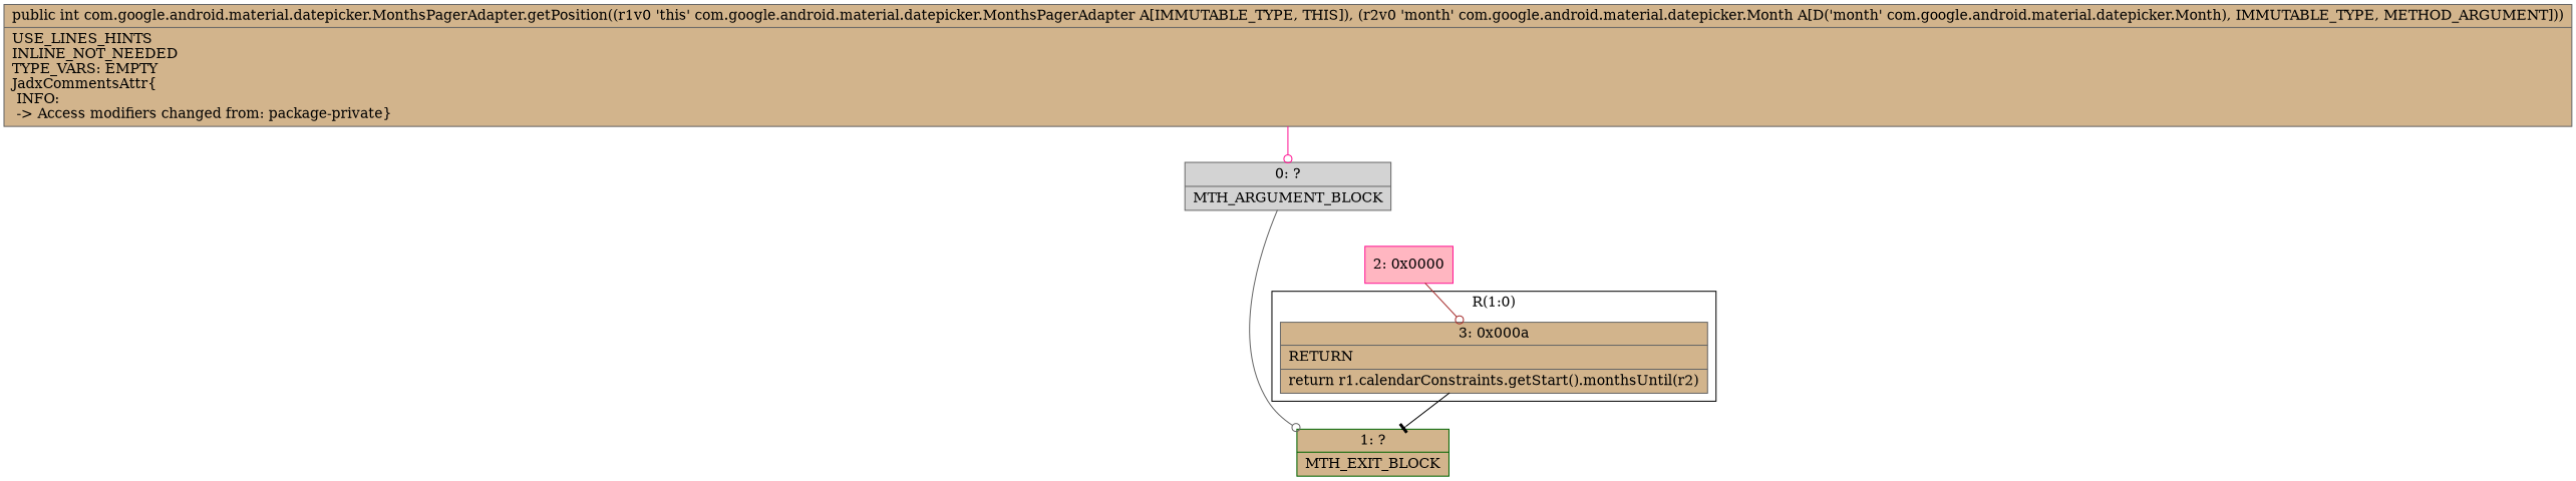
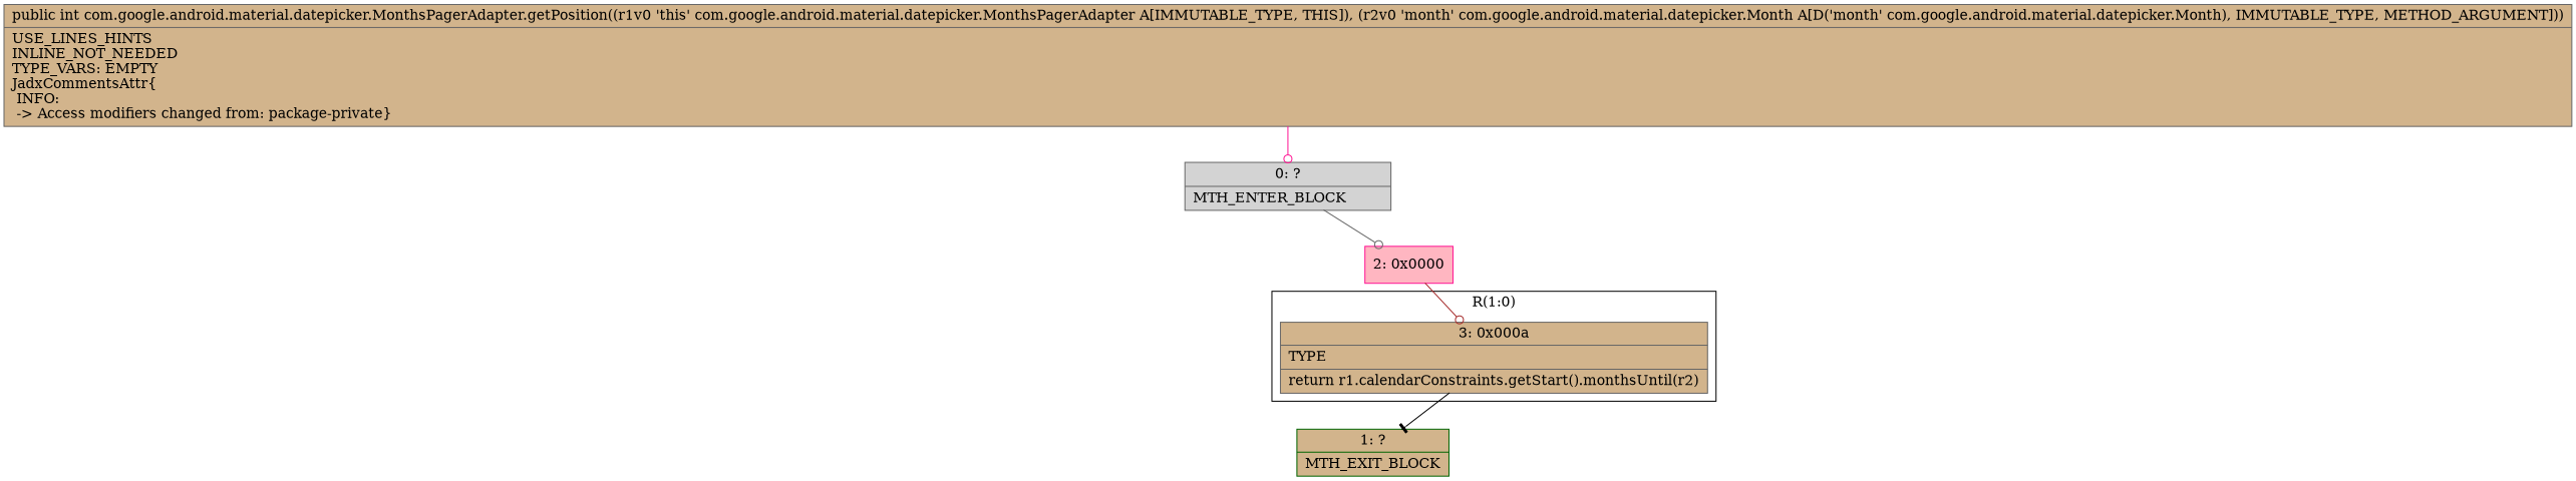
  digraph {
    node [color=gray40 fillcolor=tan shape=record style=filled]
    edge [arrowhead=odot]
-   n1 [label="{3\:\ 0x000a|RETURN\l|return r1.calendarConstraints.getStart().monthsUntil(r2)\l}"]
+   n1 [label="{3\:\ 0x000a|TYPE\l|return r1.calendarConstraints.getStart().monthsUntil(r2)\l}"]
    n2 [color=darkgreen label="{1\:\ ?|MTH_EXIT_BLOCK\l}"]
-   n3 [fillcolor=lightgrey label="{0\:\ ?|MTH_ARGUMENT_BLOCK\l}"]
+   n3 [fillcolor=lightgrey label="{0\:\ ?|MTH_ENTER_BLOCK\l}"]
    n4 [color=deeppink fillcolor=lightpink label="{2\:\ 0x0000}"]
    n5 [label="{public int com.google.android.material.datepicker.MonthsPagerAdapter.getPosition((r1v0 'this' com.google.android.material.datepicker.MonthsPagerAdapter A[IMMUTABLE_TYPE, THIS]), (r2v0 'month' com.google.android.material.datepicker.Month A[D('month' com.google.android.material.datepicker.Month), IMMUTABLE_TYPE, METHOD_ARGUMENT]))  | USE_LINES_HINTS\lINLINE_NOT_NEEDED\lTYPE_VARS: EMPTY\lJadxCommentsAttr\{\l INFO: \l \-\> Access modifiers changed from: package\-private\}\l}"]
    subgraph cluster_1 {
      label="R(1:0)"
      n1
    }
    n1 -> n2 [arrowhead=tee color=black]
-   n3 -> n2 [color=gray40]
+   n3 -> n4 [color=gray40]
    n4 -> n1 [color=brown]
    n5 -> n3 [color=deeppink]
  }
